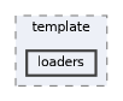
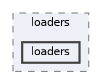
  digraph {
    compound=true
    n1 [color=grey25 fillcolor="#edf0f7" fontname=Helvetica fontsize=10 height=0.2 label=loaders shape=box style="filled,bold" width=0.4]
    subgraph cluster_1 {
      bgcolor="#edf0f7"
      fontname=Helvetica
      fontsize=10
-     label=template
+     label=loaders
      pencolor=grey50
      style="filled,dashed"
      n1
    }
  }
